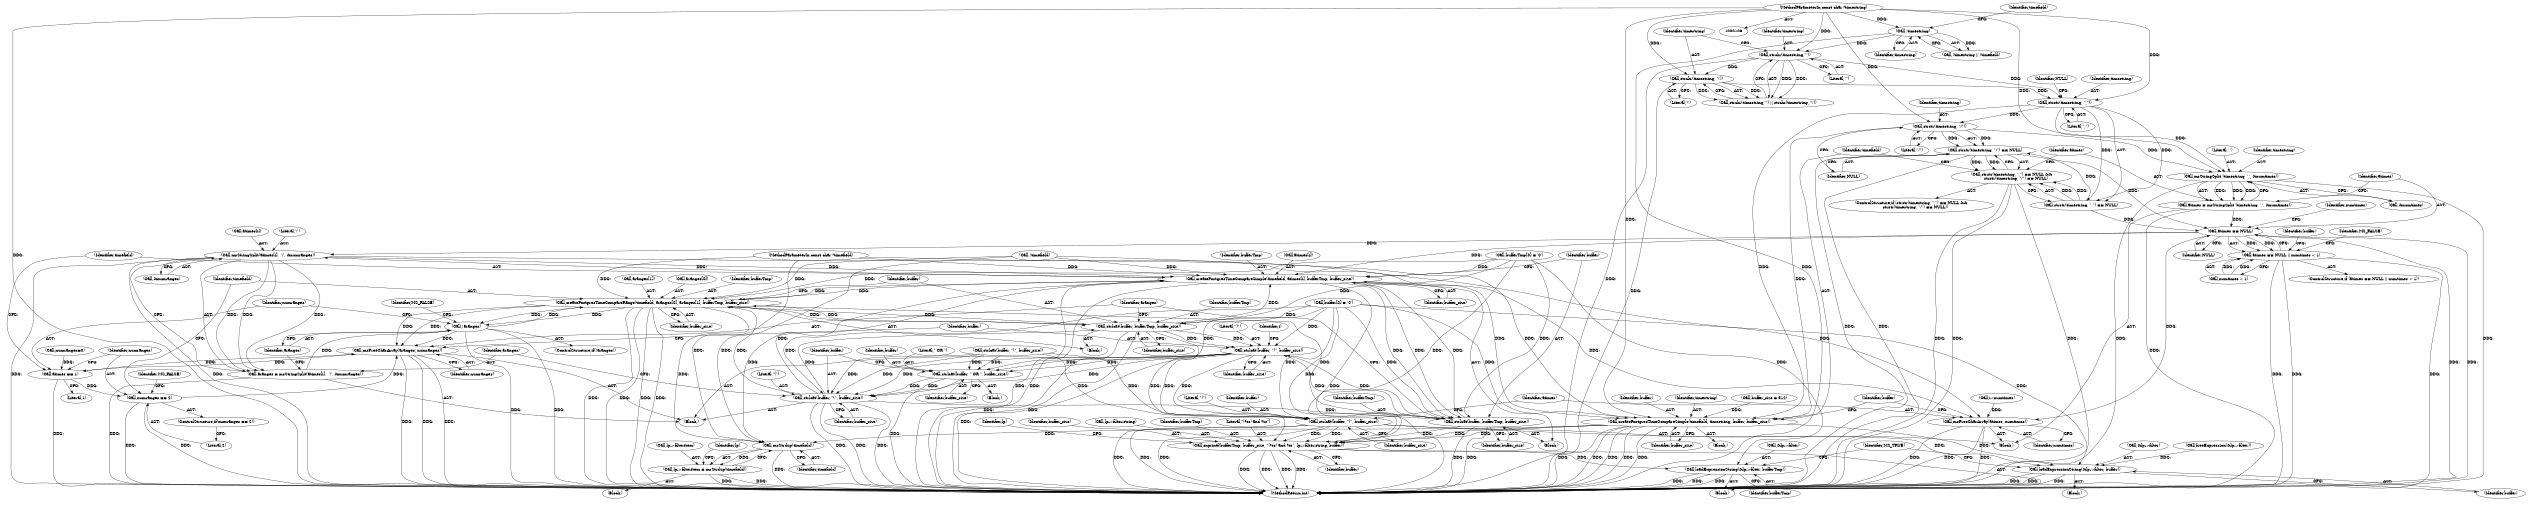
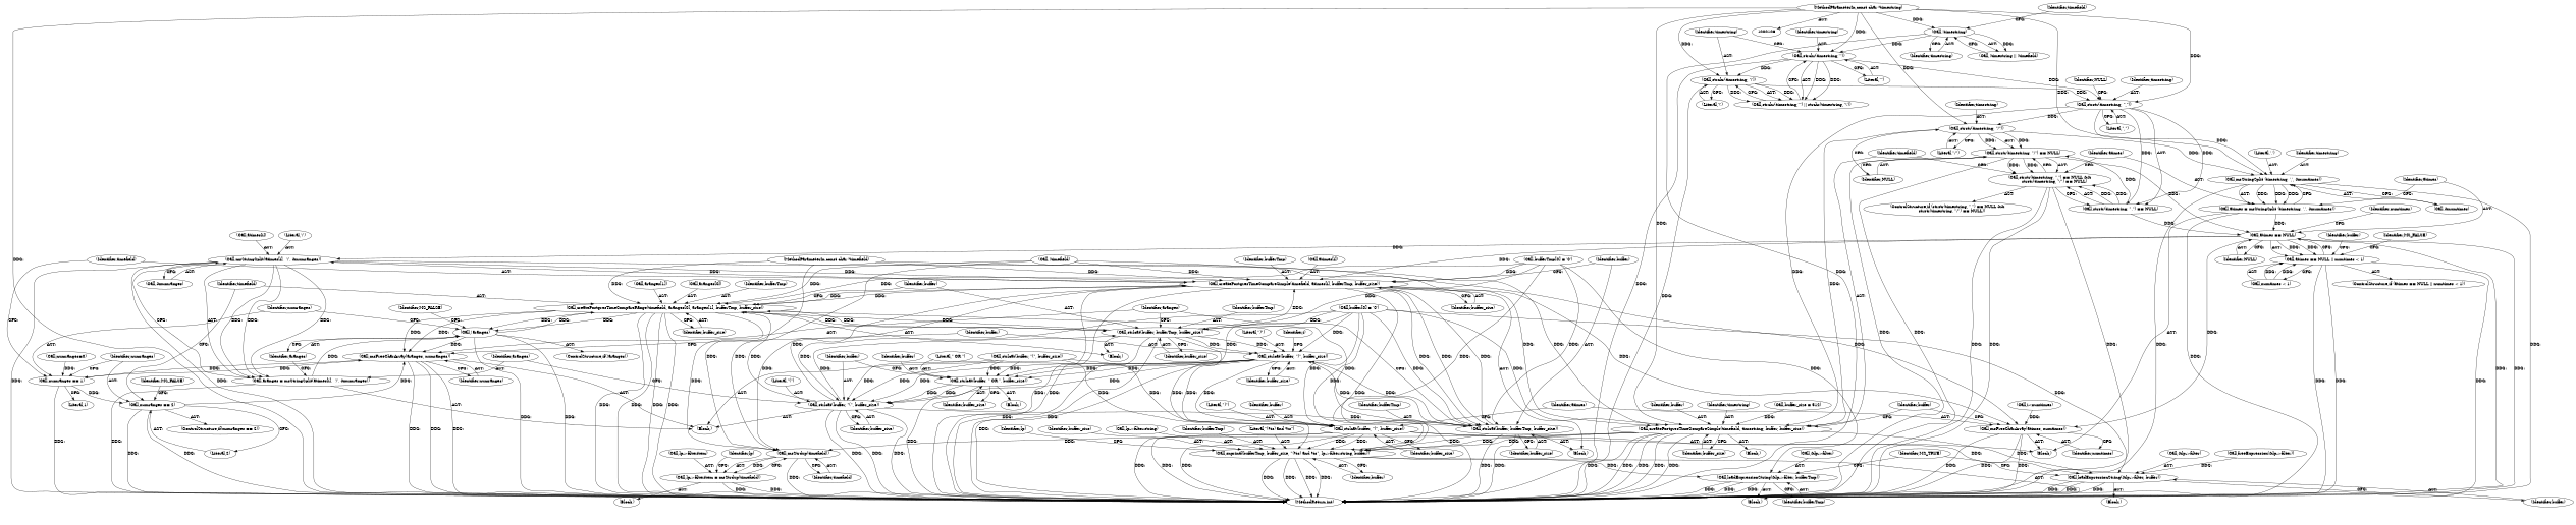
  digraph {
    n1 [label="(Call,strstr(timestring, \"/\"))"]
    n2 [label="(Call,strstr(timestring, \"/\") == NULL)"]
    n3 [label="(Call,createPostgresTimeCompareSimple(timefield, timestring, buffer, buffer_size))"]
    n4 [label="(Call,msStringSplit (timestring, ',', &numtimes))"]
    n5 [label="(Literal,\"/\")"]
    n6 [label="(MethodReturn,int)"]
    n7 [label="(Call,strstr(timestring, \",\") == NULL &&\n       strstr(timestring, \"/\") == NULL)"]
    n8 [label="(Call,atimes == NULL)"]
    n9 [label="(Identifier,NULL)"]
    n10 [label="(Call,msStrdup(timefield))"]
    n11 [label="(Call,snprintf(bufferTmp, buffer_size, \"(%s) and %s\", lp->filter.string, buffer))"]
    n12 [label="(Call,loadExpressionString(&lp->filter, buffer))"]
    n13 [label="(Identifier,buffer_size)"]
    n14 [label="(Block,)"]
    n15 [label="(Call,atimes = msStringSplit (timestring, ',', &numtimes))"]
    n16 [label="(Call,&numtimes)"]
    n17 [label="(Call,strstr(timestring, \",\"))"]
    n18 [label="(Literal,\",\")"]
    n19 [label="(Call,strstr(timestring, \",\") == NULL)"]
    n20 [label="(Call,strchr(timestring,'\''))"]
    n21 [label="(Call,strchr(timestring, '\\'))"]
    n22 [label="(Literal,'\'')"]
    n23 [label="(Call,strchr(timestring,'\'') || strchr(timestring, '\\'))"]
    n24 [label="(Literal,'\\')"]
    n25 [label="(Call,!timestring)"]
    n26 [label="(Identifier,timestring)"]
    n27 [label="(Call,!timestring || !timefield)"]
    n28 [label="(MethodParameterIn,const char *timestring)"]
    1000106
    n30 [label="(ControlStructure,if (strstr(timestring, \",\") == NULL &&\n       strstr(timestring, \"/\") == NULL))"]
    n31 [label="(Call,atimes == NULL || numtimes < 1)"]
    n32 [label="(Call,msStringSplit(atimes[i],  '/', &numranges))"]
    n33 [label="(Call,createPostgresTimeCompareSimple(timefield, atimes[i], bufferTmp, buffer_size))"]
    n34 [label="(Call,msFreeCharArray(atimes, numtimes))"]
    n35 [label="(Identifier,NULL)"]
    n36 [label="(ControlStructure,if (atimes == NULL || numtimes < 1))"]
    n37 [label="(Call,numtimes < 1)"]
    n38 [label="(Call,aranges = msStringSplit(atimes[i],  '/', &numranges))"]
    n39 [label="(Call,&numranges)"]
    n40 [label="(Call,createPostgresTimeCompareRange(timefield, aranges[0], aranges[1], bufferTmp, buffer_size))"]
    n41 [label="(Call,strlcat(buffer, bufferTmp, buffer_size))"]
    n42 [label="(Identifier,buffer_size)"]
    n43 [label="(Block,)"]
    n44 [label="(Block,)"]
    n45 [label="(Identifier,numtimes)"]
    n46 [label="(Call,!aranges)"]
    n47 [label="(Block,)"]
    n48 [label="(Call,msFreeCharArray(aranges, numranges))"]
    n49 [label="(Identifier,aranges)"]
    n50 [label="(ControlStructure,if(!aranges))"]
    n51 [label="(Call,strlcat(buffer, bufferTmp, buffer_size))"]
    n52 [label="(Block,)"]
    n53 [label="(Identifier,buffer_size)"]
-   n54 [label="(Call,atimes == 1)"]
+   n54 [label="(Call,numranges == 1)"]
    n55 [label="(Identifier,numranges)"]
    n56 [label="(Call,strlcat(buffer, \")\", buffer_size))"]
    n57 [label="(Identifier,buffer_size)"]
    n58 [label="(Call,lp->filteritem = msStrdup(timefield))"]
    n59 [label="(Identifier,timefield)"]
    n60 [label="(Identifier,buffer_size)"]
    n61 [label="(Call,strlcat(buffer, \" OR \", buffer_size))"]
    n62 [label="(Call,strlcat(buffer, \"(\", buffer_size))"]
    n63 [label="(Call,strlcat(buffer, \")\", buffer_size))"]
    n64 [label="(Identifier,buffer_size)"]
    n65 [label="(Call,loadExpressionString(&lp->filter, bufferTmp))"]
    n66 [label="(Identifier,buffer)"]
    n67 [label="(Block,)"]
    n68 [label="(Identifier,buffer_size)"]
    n69 [label="(Block,)"]
    n70 [label="(Identifier,buffer_size)"]
    n71 [label="(Identifier,buffer_size)"]
    n72 [label="(Identifier,bufferTmp)"]
    n73 [label="(Block,)"]
    n74 [label="(Identifier,buffer)"]
    n75 [label="(Block,)"]
    n76 [label="(Call,numranges == 2)"]
    n77 [label="(Literal,1)"]
    n78 [label="(ControlStructure,if(numranges == 2))"]
    n79 [label="(Literal,2)"]
    n80 [label="(Identifier,timestring)"]
    n81 [label="(Identifier,buffer)"]
    n82 [label="(Call,&lp->filter)"]
    n83 [label="(Identifier,atimes)"]
    n84 [label="(Identifier,aranges)"]
    n85 [label="(Identifier,MS_FALSE)"]
    n86 [label="(Identifier,timefield)"]
    n87 [label="(Literal,',')"]
    n88 [label="(Call,buffer[0] = '\0')"]
    n89 [label="(Identifier,MS_TRUE)"]
    n90 [label="(Identifier,buffer)"]
    n91 [label="(Identifier,numtimes)"]
    n92 [label="(Identifier,lp)"]
    n93 [label="(Identifier,buffer)"]
    n94 [label="(Call,!timefield)"]
    n95 [label="(Identifier,lp)"]
    n96 [label="(Identifier,buffer)"]
    n97 [label="(Call,aranges[1])"]
    n98 [label="(Identifier,buffer)"]
    n99 [label="(Identifier,MS_FALSE)"]
    n100 [label="(Identifier,atimes)"]
    n101 [label="(Identifier,numranges)"]
    n102 [label="(Identifier,bufferTmp)"]
    n103 [label="(Identifier,buffer_size)"]
    n104 [label="(Identifier,numranges)"]
    n105 [label="(Literal,\"(\")"]
    n106 [label="(Identifier,buffer)"]
    n107 [label="(MethodParameterIn,const char *timefield)"]
    n108 [label="(Identifier,buffer)"]
    n109 [label="(Identifier,buffer)"]
    n110 [label="(Call,lp->filter.string)"]
    n111 [label="(Identifier,bufferTmp)"]
    n112 [label="(Identifier,timefield)"]
    n113 [label="(Identifier,buffer)"]
    n114 [label="(Identifier,MS_FALSE)"]
    n115 [label="(Identifier,timestring)"]
    n116 [label="(Call,numranges=0)"]
    n117 [label="(Call,&lp->filter)"]
    n118 [label="(Identifier,bufferTmp)"]
    n119 [label="(Call,aranges[0])"]
    n120 [label="(Call,atimes[i])"]
    n121 [label="(Identifier,timestring)"]
    n122 [label="(Literal,'/')"]
    n123 [label="(Literal,\")\")"]
    n124 [label="(Identifier,i)"]
    n125 [label="(Literal,\"(%s) and %s\")"]
    n126 [label="(Call,freeExpression(&lp->filter))"]
    n127 [label="(Identifier,aranges)"]
    n128 [label="(Identifier,timefield)"]
    n129 [label="(Identifier,NULL)"]
    n130 [label="(Call,lp->filteritem)"]
    n131 [label="(Call,bufferTmp[0] = '\0')"]
    n132 [label="(Identifier,bufferTmp)"]
    n133 [label="(Literal,\" OR \")"]
    n134 [label="(Identifier,timestring)"]
    n135 [label="(Call,i<numtimes)"]
    n136 [label="(Identifier,timestring)"]
    n137 [label="(Identifier,atimes)"]
    n138 [label="(Call,strlcat(buffer, \"(\", buffer_size))"]
    n139 [label="(Identifier,timestring)"]
    n140 [label="(Identifier,bufferTmp)"]
    n141 [label="(Identifier,timefield)"]
    n142 [label="(Literal,\")\")"]
    n143 [label="(Call,buffer_size = 512)"]
    n144 [label="(Call,atimes[i])"]
    n1 -> n2 [label="AST: "]
    n1 -> n2 [label="DDG: "]
    n1 -> n2 [label="DDG: "]
    n1 -> n3 [label="DDG: "]
    n1 -> n4 [label="DDG: "]
    n1 -> n5 [label="CFG: "]
    n2 -> n6 [label="DDG: "]
    n2 -> n6 [label="DDG: "]
    n2 -> n7 [label="AST: "]
    n2 -> n7 [label="DDG: "]
    n2 -> n7 [label="DDG: "]
    n2 -> n8 [label="DDG: "]
    n2 -> n9 [label="CFG: "]
    n3 -> n6 [label="DDG: "]
    n3 -> n6 [label="DDG: "]
    n3 -> n6 [label="DDG: "]
    n3 -> n6 [label="DDG: "]
    n3 -> n6 [label="DDG: "]
    n3 -> n10 [label="DDG: "]
    n3 -> n11 [label="DDG: "]
    n3 -> n11 [label="DDG: "]
    n3 -> n12 [label="DDG: "]
    n3 -> n13 [label="CFG: "]
    n3 -> n14 [label="AST: "]
    n4 -> n6 [label="DDG: "]
    n4 -> n6 [label="DDG: "]
    n4 -> n15 [label="AST: "]
    n4 -> n15 [label="DDG: "]
    n4 -> n15 [label="DDG: "]
    n4 -> n15 [label="DDG: "]
    n4 -> n16 [label="CFG: "]
    n5 -> n1 [label="AST: "]
    n7 -> n2 [label="CFG: "]
    n7 -> n6 [label="DDG: "]
    n7 -> n6 [label="DDG: "]
    n7 -> n6 [label="DDG: "]
    n7 -> n19 [label="CFG: "]
    n7 -> n30 [label="AST: "]
    n8 -> n6 [label="DDG: "]
    n8 -> n6 [label="DDG: "]
    n8 -> n31 [label="AST: "]
    n8 -> n31 [label="DDG: "]
    n8 -> n31 [label="DDG: "]
    n8 -> n32 [label="DDG: "]
    n8 -> n33 [label="DDG: "]
    n8 -> n34 [label="DDG: "]
    n8 -> n35 [label="CFG: "]
    n9 -> n1 [label="CFG: "]
    n9 -> n2 [label="AST: "]
    n10 -> n6 [label="DDG: "]
    n10 -> n58 [label="AST: "]
    n10 -> n58 [label="DDG: "]
    n10 -> n59 [label="CFG: "]
    n11 -> n6 [label="DDG: "]
    n11 -> n6 [label="DDG: "]
    n11 -> n6 [label="DDG: "]
    n11 -> n6 [label="DDG: "]
    n11 -> n65 [label="DDG: "]
    n11 -> n66 [label="CFG: "]
    n11 -> n67 [label="AST: "]
    n12 -> n6 [label="DDG: "]
    n12 -> n6 [label="DDG: "]
    n12 -> n6 [label="DDG: "]
    n12 -> n73 [label="AST: "]
    n12 -> n74 [label="CFG: "]
    n13 -> n3 [label="AST: "]
    n15 -> n4 [label="CFG: "]
    n15 -> n6 [label="DDG: "]
    n15 -> n8 [label="DDG: "]
    n15 -> n44 [label="AST: "]
    n16 -> n4 [label="AST: "]
    n17 -> n1 [label="DDG: "]
    n17 -> n3 [label="DDG: "]
    n17 -> n4 [label="DDG: "]
    n17 -> n18 [label="CFG: "]
    n17 -> n19 [label="AST: "]
    n17 -> n19 [label="DDG: "]
    n17 -> n19 [label="DDG: "]
    n18 -> n17 [label="AST: "]
    n19 -> n2 [label="DDG: "]
    n19 -> n7 [label="AST: "]
    n19 -> n7 [label="DDG: "]
    n19 -> n7 [label="DDG: "]
    n19 -> n8 [label="DDG: "]
    n20 -> n6 [label="DDG: "]
    n20 -> n17 [label="DDG: "]
    n20 -> n21 [label="DDG: "]
    n20 -> n22 [label="CFG: "]
    n20 -> n23 [label="AST: "]
    n20 -> n23 [label="DDG: "]
    n20 -> n23 [label="DDG: "]
    n21 -> n6 [label="DDG: "]
    n21 -> n17 [label="DDG: "]
    n21 -> n23 [label="AST: "]
    n21 -> n23 [label="DDG: "]
    n21 -> n23 [label="DDG: "]
    n21 -> n24 [label="CFG: "]
    n22 -> n20 [label="AST: "]
    n23 -> n20 [label="CFG: "]
    n23 -> n21 [label="CFG: "]
    n24 -> n21 [label="AST: "]
    n25 -> n6 [label="DDG: "]
    n25 -> n20 [label="DDG: "]
    n25 -> n26 [label="CFG: "]
    n25 -> n27 [label="AST: "]
    n25 -> n27 [label="DDG: "]
    n26 -> n25 [label="AST: "]
    n27 -> n25 [label="CFG: "]
    n28 -> n1 [label="DDG: "]
    n28 -> n3 [label="DDG: "]
    n28 -> n4 [label="DDG: "]
    n28 -> n6 [label="DDG: "]
    n28 -> n17 [label="DDG: "]
    n28 -> n20 [label="DDG: "]
    n28 -> n21 [label="DDG: "]
    n28 -> n25 [label="DDG: "]
    n28 -> 1000106 [label="AST: "]
    n31 -> n6 [label="DDG: "]
    n31 -> n6 [label="DDG: "]
    n31 -> n6 [label="DDG: "]
    n31 -> n8 [label="CFG: "]
    n31 -> n36 [label="AST: "]
    n31 -> n37 [label="CFG: "]
    n32 -> n6 [label="DDG: "]
    n32 -> n6 [label="DDG: "]
    n32 -> n33 [label="DDG: "]
    n32 -> n34 [label="DDG: "]
    n32 -> n38 [label="AST: "]
    n32 -> n38 [label="DDG: "]
    n32 -> n38 [label="DDG: "]
    n32 -> n38 [label="DDG: "]
    n32 -> n39 [label="CFG: "]
    n33 -> n6 [label="DDG: "]
    n33 -> n6 [label="DDG: "]
    n33 -> n6 [label="DDG: "]
    n33 -> n10 [label="DDG: "]
    n33 -> n32 [label="DDG: "]
    n33 -> n34 [label="DDG: "]
    n33 -> n40 [label="DDG: "]
    n33 -> n41 [label="DDG: "]
    n33 -> n41 [label="DDG: "]
    n33 -> n42 [label="CFG: "]
    n33 -> n43 [label="AST: "]
    n34 -> n6 [label="DDG: "]
    n34 -> n6 [label="DDG: "]
    n34 -> n6 [label="DDG: "]
    n34 -> n44 [label="AST: "]
    n34 -> n45 [label="CFG: "]
    n35 -> n8 [label="AST: "]
    n37 -> n31 [label="AST: "]
    n37 -> n31 [label="DDG: "]
    n37 -> n31 [label="DDG: "]
    n38 -> n6 [label="DDG: "]
    n38 -> n32 [label="CFG: "]
    n38 -> n46 [label="DDG: "]
    n38 -> n47 [label="AST: "]
    n39 -> n32 [label="AST: "]
    n40 -> n6 [label="DDG: "]
    n40 -> n6 [label="DDG: "]
    n40 -> n6 [label="DDG: "]
    n40 -> n6 [label="DDG: "]
    n40 -> n10 [label="DDG: "]
    n40 -> n33 [label="DDG: "]
    n40 -> n46 [label="DDG: "]
    n40 -> n46 [label="DDG: "]
    n40 -> n48 [label="DDG: "]
    n40 -> n48 [label="DDG: "]
    n40 -> n51 [label="DDG: "]
    n40 -> n51 [label="DDG: "]
    n40 -> n52 [label="AST: "]
    n40 -> n53 [label="CFG: "]
    n41 -> n6 [label="DDG: "]
    n41 -> n6 [label="DDG: "]
    n41 -> n11 [label="DDG: "]
    n41 -> n33 [label="DDG: "]
    n41 -> n40 [label="DDG: "]
    n41 -> n43 [label="AST: "]
    n41 -> n56 [label="DDG: "]
    n41 -> n56 [label="DDG: "]
    n41 -> n60 [label="CFG: "]
    n42 -> n33 [label="AST: "]
    n45 -> n34 [label="AST: "]
    n46 -> n6 [label="DDG: "]
    n46 -> n6 [label="DDG: "]
    n46 -> n40 [label="DDG: "]
    n46 -> n48 [label="DDG: "]
    n46 -> n49 [label="CFG: "]
    n46 -> n50 [label="AST: "]
    n48 -> n6 [label="DDG: "]
    n48 -> n6 [label="DDG: "]
    n48 -> n6 [label="DDG: "]
    n48 -> n47 [label="AST: "]
    n48 -> n54 [label="DDG: "]
    n48 -> n55 [label="CFG: "]
    n49 -> n38 [label="CFG: "]
    n49 -> n46 [label="AST: "]
    n51 -> n6 [label="DDG: "]
    n51 -> n6 [label="DDG: "]
    n51 -> n11 [label="DDG: "]
    n51 -> n33 [label="DDG: "]
    n51 -> n40 [label="DDG: "]
    n51 -> n52 [label="AST: "]
    n51 -> n56 [label="DDG: "]
    n51 -> n56 [label="DDG: "]
    n51 -> n57 [label="CFG: "]
    n53 -> n40 [label="AST: "]
    n54 -> n6 [label="DDG: "]
    n54 -> n48 [label="DDG: "]
    n54 -> n76 [label="DDG: "]
    n54 -> n77 [label="CFG: "]
    n55 -> n48 [label="AST: "]
    n56 -> n6 [label="DDG: "]
    n56 -> n47 [label="AST: "]
    n56 -> n61 [label="DDG: "]
    n56 -> n61 [label="DDG: "]
    n56 -> n62 [label="DDG: "]
    n56 -> n62 [label="DDG: "]
    n56 -> n63 [label="DDG: "]
    n56 -> n63 [label="DDG: "]
    n56 -> n64 [label="CFG: "]
    n57 -> n51 [label="AST: "]
    n58 -> n6 [label="DDG: "]
    n58 -> n6 [label="DDG: "]
    n58 -> n10 [label="CFG: "]
    n58 -> n75 [label="AST: "]
    n59 -> n10 [label="AST: "]
    n60 -> n41 [label="AST: "]
    n61 -> n6 [label="DDG: "]
    n61 -> n62 [label="DDG: "]
    n61 -> n62 [label="DDG: "]
    n61 -> n68 [label="CFG: "]
    n61 -> n69 [label="AST: "]
    n62 -> n6 [label="DDG: "]
    n62 -> n6 [label="DDG: "]
    n62 -> n6 [label="DDG: "]
    n62 -> n33 [label="DDG: "]
    n62 -> n40 [label="DDG: "]
    n62 -> n41 [label="DDG: "]
    n62 -> n47 [label="AST: "]
    n62 -> n51 [label="DDG: "]
    n62 -> n70 [label="CFG: "]
    n63 -> n6 [label="DDG: "]
    n63 -> n6 [label="DDG: "]
    n63 -> n6 [label="DDG: "]
    n63 -> n11 [label="DDG: "]
    n63 -> n11 [label="DDG: "]
    n63 -> n12 [label="DDG: "]
    n63 -> n44 [label="AST: "]
    n63 -> n71 [label="CFG: "]
    n64 -> n56 [label="AST: "]
    n65 -> n6 [label="DDG: "]
    n65 -> n6 [label="DDG: "]
    n65 -> n6 [label="DDG: "]
    n65 -> n67 [label="AST: "]
    n65 -> n72 [label="CFG: "]
    n66 -> n11 [label="AST: "]
    n68 -> n61 [label="AST: "]
    n70 -> n62 [label="AST: "]
    n71 -> n63 [label="AST: "]
    n72 -> n65 [label="AST: "]
    n74 -> n12 [label="AST: "]
    n76 -> n6 [label="DDG: "]
    n76 -> n6 [label="DDG: "]
    n76 -> n48 [label="DDG: "]
    n76 -> n78 [label="AST: "]
-   n78 -> n79 [label="CFG: "]
+   n76 -> n79 [label="CFG: "]
    n79 -> n76 [label="AST: "]
    n80 -> n20 [label="CFG: "]
    n80 -> n21 [label="AST: "]
    n81 -> n3 [label="CFG: "]
    n81 -> n34 [label="CFG: "]
    n82 -> n12 [label="AST: "]
    n83 -> n7 [label="CFG: "]
    n83 -> n15 [label="AST: "]
    n84 -> n38 [label="AST: "]
    n84 -> n62 [label="CFG: "]
    n85 -> n46 [label="CFG: "]
    n86 -> n33 [label="AST: "]
    n86 -> n54 [label="CFG: "]
    n87 -> n4 [label="AST: "]
    n88 -> n3 [label="DDG: "]
    n88 -> n11 [label="DDG: "]
    n88 -> n12 [label="DDG: "]
    n88 -> n41 [label="DDG: "]
    n88 -> n51 [label="DDG: "]
    n88 -> n56 [label="DDG: "]
    n88 -> n61 [label="DDG: "]
    n88 -> n62 [label="DDG: "]
    n88 -> n63 [label="DDG: "]
    n89 -> n12 [label="CFG: "]
    n89 -> n65 [label="CFG: "]
    n90 -> n40 [label="CFG: "]
    n90 -> n51 [label="AST: "]
    n91 -> n8 [label="CFG: "]
    n92 -> n11 [label="CFG: "]
    n93 -> n33 [label="CFG: "]
    n93 -> n41 [label="AST: "]
    n94 -> n3 [label="DDG: "]
    n94 -> n10 [label="DDG: "]
    n94 -> n33 [label="DDG: "]
    n94 -> n40 [label="DDG: "]
    n95 -> n58 [label="CFG: "]
    n96 -> n63 [label="AST: "]
    n97 -> n40 [label="AST: "]
    n98 -> n31 [label="CFG: "]
    n99 -> n31 [label="CFG: "]
    n100 -> n34 [label="AST: "]
    n100 -> n63 [label="CFG: "]
    n101 -> n54 [label="CFG: "]
    n101 -> n76 [label="AST: "]
    n102 -> n33 [label="AST: "]
    n103 -> n11 [label="AST: "]
    n104 -> n46 [label="CFG: "]
    n104 -> n54 [label="AST: "]
    n105 -> n62 [label="AST: "]
    n106 -> n61 [label="AST: "]
    n107 -> n3 [label="DDG: "]
    n107 -> n10 [label="DDG: "]
    n107 -> n33 [label="DDG: "]
    n107 -> n40 [label="DDG: "]
    n108 -> n3 [label="AST: "]
    n109 -> n61 [label="CFG: "]
    n109 -> n62 [label="AST: "]
    n110 -> n11 [label="AST: "]
    n111 -> n51 [label="AST: "]
    n112 -> n40 [label="AST: "]
    n112 -> n76 [label="CFG: "]
    n113 -> n48 [label="CFG: "]
    n113 -> n56 [label="AST: "]
    n114 -> n76 [label="CFG: "]
    n115 -> n3 [label="AST: "]
    n116 -> n54 [label="DDG: "]
    n117 -> n65 [label="AST: "]
    n118 -> n11 [label="AST: "]
    n119 -> n40 [label="AST: "]
    n120 -> n32 [label="AST: "]
    n121 -> n20 [label="AST: "]
    n122 -> n32 [label="AST: "]
    n123 -> n56 [label="AST: "]
    n124 -> n56 [label="CFG: "]
    n125 -> n11 [label="AST: "]
    n126 -> n12 [label="DDG: "]
    n127 -> n41 [label="CFG: "]
    n127 -> n48 [label="AST: "]
    n127 -> n51 [label="CFG: "]
    n128 -> n3 [label="AST: "]
    n128 -> n7 [label="CFG: "]
    n129 -> n17 [label="CFG: "]
    n130 -> n58 [label="AST: "]
    n131 -> n11 [label="DDG: "]
    n131 -> n33 [label="DDG: "]
    n131 -> n40 [label="DDG: "]
    n131 -> n41 [label="DDG: "]
    n131 -> n51 [label="DDG: "]
    n131 -> n65 [label="DDG: "]
    n132 -> n40 [label="AST: "]
    n133 -> n61 [label="AST: "]
    n134 -> n17 [label="AST: "]
    n135 -> n34 [label="DDG: "]
    n136 -> n4 [label="AST: "]
    n137 -> n8 [label="AST: "]
    n137 -> n15 [label="CFG: "]
    n138 -> n61 [label="DDG: "]
    n138 -> n61 [label="DDG: "]
    n138 -> n62 [label="DDG: "]
    n138 -> n62 [label="DDG: "]
    n138 -> n63 [label="DDG: "]
    n138 -> n63 [label="DDG: "]
    n139 -> n1 [label="AST: "]
    n140 -> n41 [label="AST: "]
    n141 -> n25 [label="CFG: "]
    n142 -> n63 [label="AST: "]
    n143 -> n3 [label="DDG: "]
    n144 -> n33 [label="AST: "]
  }
